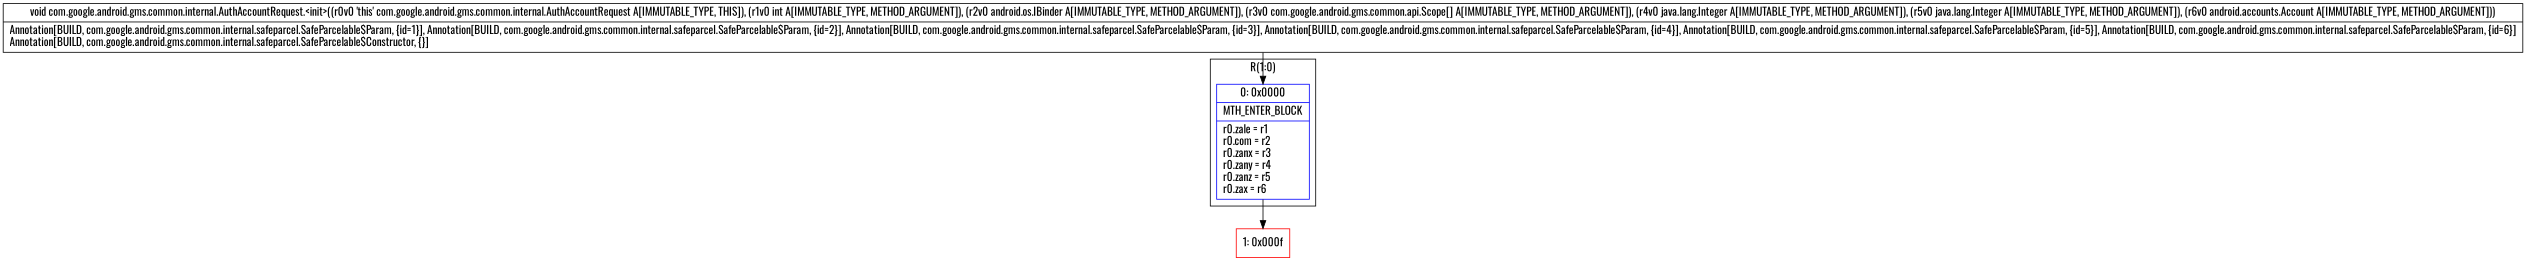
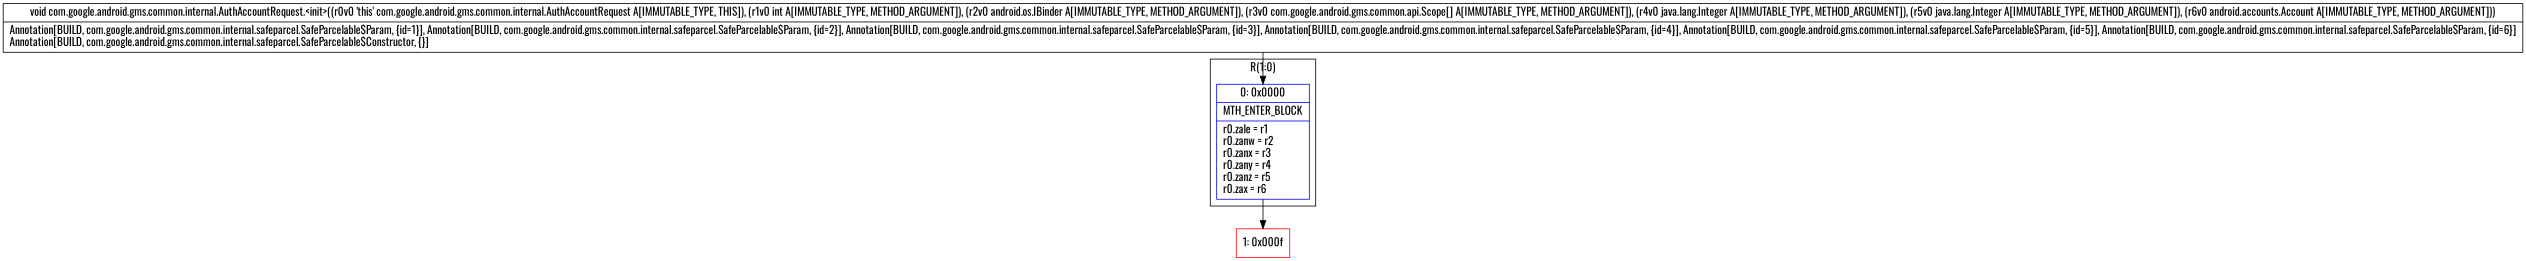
  digraph {
    fontname=Oswald
    node [shape=record fontname=Oswald]
    edge [fontname=Oswald]
-   n1 [color=blue label="{0\:\ 0x0000|MTH_ENTER_BLOCK\l|r0.zale = r1\lr0.com = r2\lr0.zanx = r3\lr0.zany = r4\lr0.zanz = r5\lr0.zax = r6\l}"]
+   n1 [color=blue label="{0\:\ 0x0000|MTH_ENTER_BLOCK\l|r0.zale = r1\lr0.zanw = r2\lr0.zanx = r3\lr0.zany = r4\lr0.zanz = r5\lr0.zax = r6\l}"]
    n2 [color=red label="{1\:\ 0x000f}"]
    n3 [label="{void com.google.android.gms.common.internal.AuthAccountRequest.\<init\>((r0v0 'this' com.google.android.gms.common.internal.AuthAccountRequest A[IMMUTABLE_TYPE, THIS]), (r1v0 int A[IMMUTABLE_TYPE, METHOD_ARGUMENT]), (r2v0 android.os.IBinder A[IMMUTABLE_TYPE, METHOD_ARGUMENT]), (r3v0 com.google.android.gms.common.api.Scope[] A[IMMUTABLE_TYPE, METHOD_ARGUMENT]), (r4v0 java.lang.Integer A[IMMUTABLE_TYPE, METHOD_ARGUMENT]), (r5v0 java.lang.Integer A[IMMUTABLE_TYPE, METHOD_ARGUMENT]), (r6v0 android.accounts.Account A[IMMUTABLE_TYPE, METHOD_ARGUMENT]))  | Annotation[BUILD, com.google.android.gms.common.internal.safeparcel.SafeParcelable$Param, \{id=1\}], Annotation[BUILD, com.google.android.gms.common.internal.safeparcel.SafeParcelable$Param, \{id=2\}], Annotation[BUILD, com.google.android.gms.common.internal.safeparcel.SafeParcelable$Param, \{id=3\}], Annotation[BUILD, com.google.android.gms.common.internal.safeparcel.SafeParcelable$Param, \{id=4\}], Annotation[BUILD, com.google.android.gms.common.internal.safeparcel.SafeParcelable$Param, \{id=5\}], Annotation[BUILD, com.google.android.gms.common.internal.safeparcel.SafeParcelable$Param, \{id=6\}]\lAnnotation[BUILD, com.google.android.gms.common.internal.safeparcel.SafeParcelable$Constructor, \{\}]\l}"]
    subgraph cluster_1 {
      label="R(1:0)"
      n1
    }
    n1 -> n2
    n3 -> n1
  }
